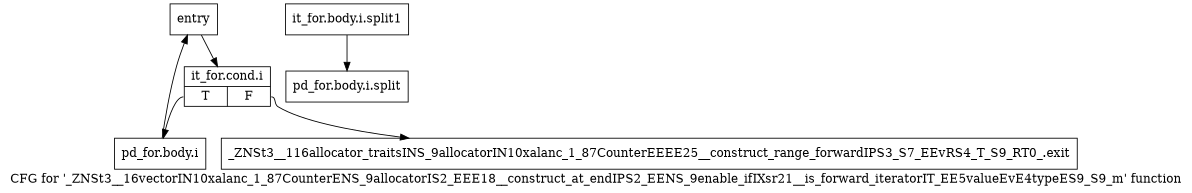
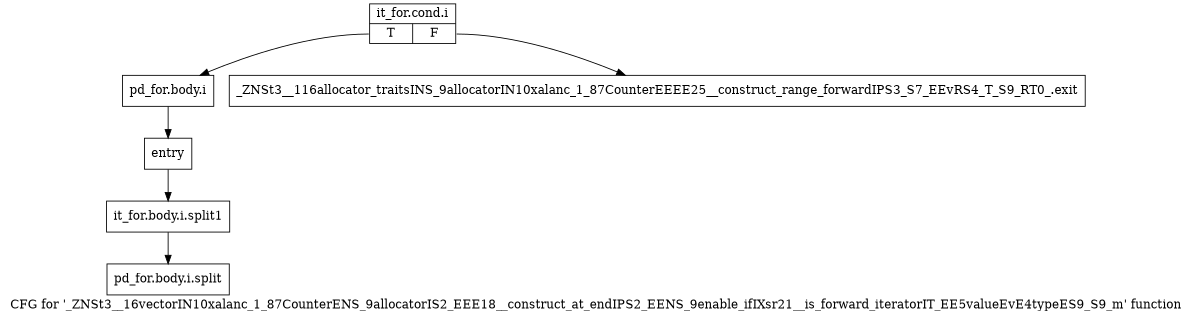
  digraph {
    label="CFG for '_ZNSt3__16vectorIN10xalanc_1_87CounterENS_9allocatorIS2_EEE18__construct_at_endIPS2_EENS_9enable_ifIXsr21__is_forward_iteratorIT_EE5valueEvE4typeES9_S9_m' function"
    node [shape=record]
    n1 [label="{entry}"]
    n2 [label="{it_for.cond.i|{<s0>T|<s1>F}}"]
    n3 [label="{pd_for.body.i}"]
    n4 [label="{_ZNSt3__116allocator_traitsINS_9allocatorIN10xalanc_1_87CounterEEEE25__construct_range_forwardIPS3_S7_EEvRS4_T_S9_RT0_.exit}"]
    n5 [label="{it_for.body.i.split1}"]
    n6 [label="{pd_for.body.i.split}"]
-   n1 -> n2
+   n1 -> n5
    n2 -> n3 [tailport=s0]
    n2 -> n4 [tailport=s1]
    n3 -> n1
    n5 -> n6
  }
